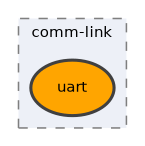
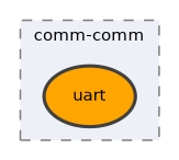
  digraph {
    compound=true
    n1 [color=grey25 fillcolor=orange fontname=Helvetica fontsize=10 label=uart shape=ellipse style="filled,bold,"]
    subgraph cluster_1 {
      bgcolor="#edf0f7"
      fontname=Helvetica
      fontsize=10
-     label="comm-link"
+     label="comm-comm"
      pencolor=grey50
      style="filled,dashed,"
      n1
    }
  }
